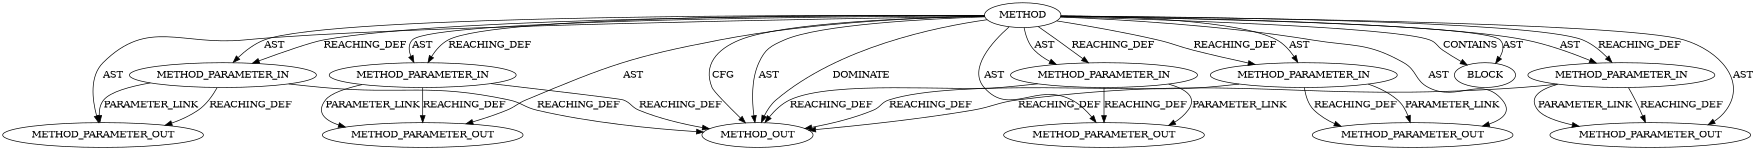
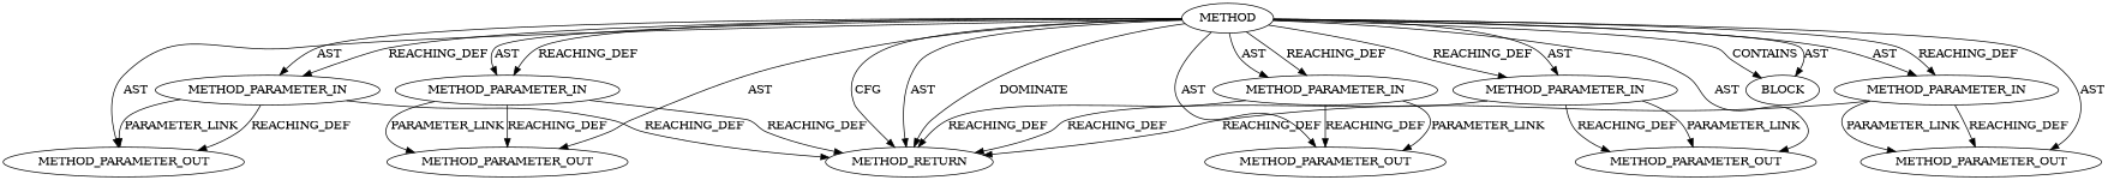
  digraph {
    node [CODE=p3 EVALUATION_STRATEGY=BY_VALUE IS_VARIADIC=false ORDER=2 TYPE_FULL_NAME=ANY]
    n1 [INDEX=3 NAME=p3 ORDER=3 label=METHOD_PARAMETER_IN]
-   n2 [CODE=RET label=METHOD_OUT IS_VARIADIC=""]
+   n2 [CODE=RET label=METHOD_RETURN IS_VARIADIC=""]
    n3 [INDEX=3 NAME=p3 ORDER=3 label=METHOD_PARAMETER_OUT]
    n4 [CODE=p1 INDEX=1 NAME=p1 ORDER=1 label=METHOD_PARAMETER_OUT]
    n5 [ARGUMENT_INDEX=1 CODE="<empty>" ORDER=1 label=BLOCK EVALUATION_STRATEGY="" IS_VARIADIC=""]
    n6 [CODE=p2 INDEX=2 NAME=p2 label=METHOD_PARAMETER_IN]
    n7 [CODE=p2 INDEX=2 NAME=p2 label=METHOD_PARAMETER_OUT]
    n8 [AST_PARENT_FULL_NAME="<global>" AST_PARENT_TYPE=NAMESPACE_BLOCK CODE="<empty>" FILENAME="<empty>" FULL_NAME=trace_tls_device_offload_set IS_EXTERNAL=true NAME=trace_tls_device_offload_set ORDER=0 label=METHOD EVALUATION_STRATEGY="" IS_VARIADIC="" TYPE_FULL_NAME=""]
    n9 [CODE=p4 INDEX=4 NAME=p4 ORDER=4 label=METHOD_PARAMETER_IN]
    n10 [CODE=p4 INDEX=4 NAME=p4 ORDER=4 label=METHOD_PARAMETER_OUT]
    n11 [CODE=p5 INDEX=5 NAME=p5 ORDER=5 label=METHOD_PARAMETER_IN]
    n12 [CODE=p5 INDEX=5 NAME=p5 ORDER=5 label=METHOD_PARAMETER_OUT]
    n13 [CODE=p1 INDEX=1 NAME=p1 ORDER=1 label=METHOD_PARAMETER_IN]
    n1 -> n2 [VARIABLE=p3 label=REACHING_DEF]
    n1 -> n3 [label=PARAMETER_LINK]
    n1 -> n3 [VARIABLE=p3 label=REACHING_DEF]
    n6 -> n2 [VARIABLE=p2 label=REACHING_DEF]
    n6 -> n7 [VARIABLE=p2 label=REACHING_DEF]
    n6 -> n7 [label=PARAMETER_LINK]
    n8 -> n1 [label=AST]
    n8 -> n1 [label=REACHING_DEF]
    n8 -> n2 [label=CFG]
    n8 -> n2 [label=AST]
    n8 -> n2 [label=DOMINATE]
    n8 -> n3 [label=AST]
    n8 -> n4 [label=AST]
    n8 -> n5 [label=AST]
    n8 -> n5 [label=CONTAINS]
    n8 -> n6 [label=AST]
    n8 -> n6 [label=REACHING_DEF]
    n8 -> n7 [label=AST]
    n8 -> n9 [label=REACHING_DEF]
    n8 -> n9 [label=AST]
    n8 -> n10 [label=AST]
    n8 -> n11 [label=REACHING_DEF]
    n8 -> n11 [label=AST]
    n8 -> n12 [label=AST]
    n8 -> n13 [label=AST]
    n8 -> n13 [label=REACHING_DEF]
    n9 -> n2 [VARIABLE=p4 label=REACHING_DEF]
    n9 -> n10 [VARIABLE=p4 label=REACHING_DEF]
    n9 -> n10 [label=PARAMETER_LINK]
    n11 -> n2 [VARIABLE=p5 label=REACHING_DEF]
    n11 -> n12 [VARIABLE=p5 label=REACHING_DEF]
    n11 -> n12 [label=PARAMETER_LINK]
    n13 -> n2 [VARIABLE=p1 label=REACHING_DEF]
    n13 -> n4 [VARIABLE=p1 label=REACHING_DEF]
    n13 -> n4 [label=PARAMETER_LINK]
  }
